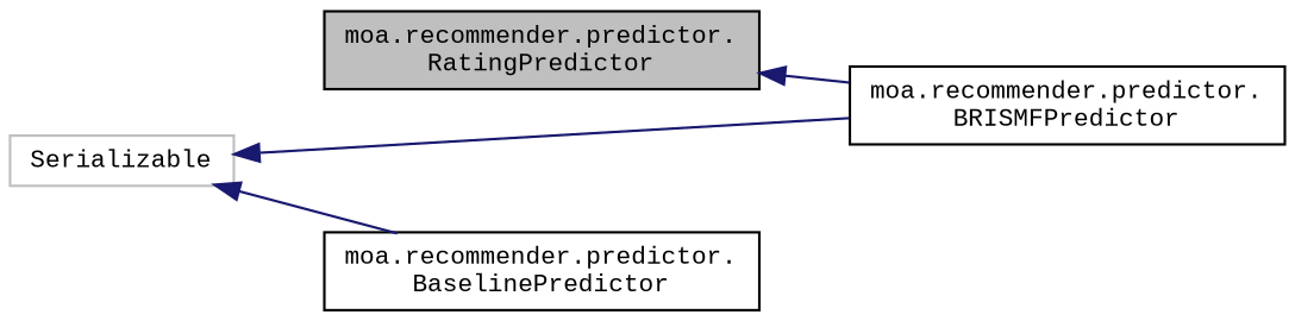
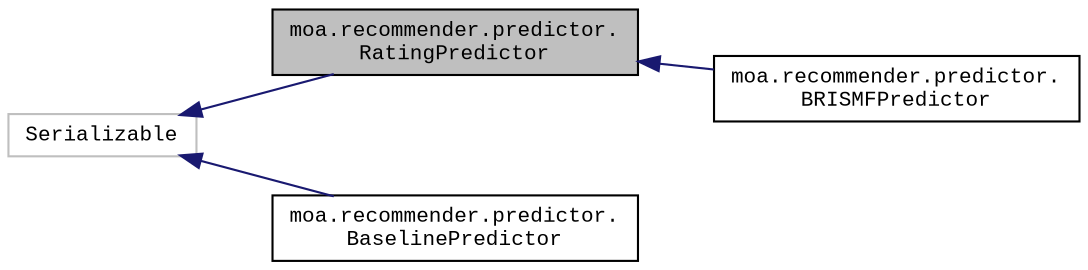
  digraph {
    fontname="Liberation Mono"
    rankdir=LR
    node [color=black fillcolor=white fontname="Liberation Mono" fontsize=10 shape=record style=filled]
    edge [color=midnightblue dir=back fontname="Liberation Mono" fontsize=10 labelfontname=Helvetica labelfontsize=10 style=solid]
    n1 [fillcolor=grey75 fontcolor=black height=0.2 label="moa.recommender.predictor.\lRatingPredictor" width=0.4]
    n2 [height=0.2 label="moa.recommender.predictor.\lBRISMFPredictor" width=0.4]
    n3 [height=0.2 label="moa.recommender.predictor.\lBaselinePredictor" width=0.4]
    n4 [color=grey75 height=0.2 label=Serializable width=0.4]
    n1 -> n2
-   n4 -> n2
+   n4 -> n1
    n4 -> n3
  }
